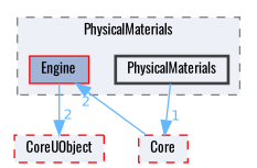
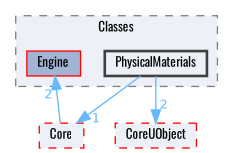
  digraph {
    compound=true
    fontname=Oswald
    node [color=red fillcolor="#edf0f7" fontname=Oswald fontsize=10 shape=box style="filled,dashed"]
    edge [color=steelblue1 fontcolor=steelblue1 fontname=Oswald fontsize=10 headlabel=2 labeldistance=1.5 labelfontname=Helvetica labelfontsize=10]
    n1 [fillcolor="#a2b4d6" height=0.2 label=Engine style=filled width=0.4]
    n2 [color=grey25 height=0.2 label=PhysicalMaterials style="filled,bold" width=0.4]
    n3 [height=0.2 label=Core width=0.4]
    n4 [height=0.2 label=CoreUObject width=0.4]
    subgraph cluster_1 {
      bgcolor="#edf0f7"
      fontsize=10
-     label=PhysicalMaterials
+     label=Classes
      pencolor=grey50
      style="filled,dashed"
      n1
      n2
    }
    n2 -> n3 [headlabel=1]
-   n1 -> n4
+   n2 -> n4
    n3 -> n1
  }
